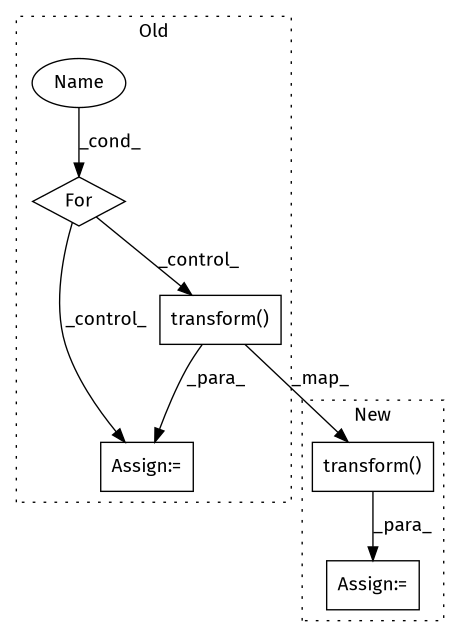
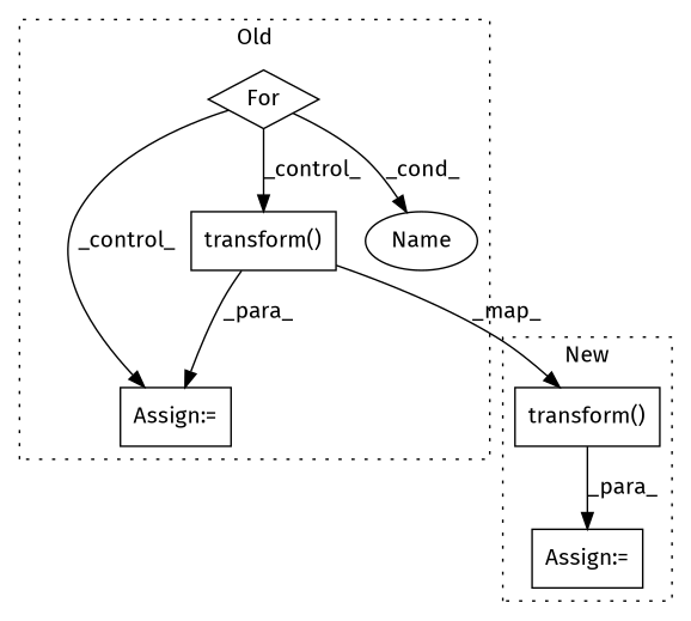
  digraph {
    fontname="Fira Sans"
    node [a=75 l=3 shape=box fontname="Fira Sans"]
    edge [fontname="Fira Sans"]
    n1 [l="15,18" label="transform()" s="4540,4570"]
    n2 [a=68 label="Assign:=" s=4537]
    n3 [a=87 l=5 label=Name s=4481 shape=ellipse]
    n4 [a=107 l="4,18" label=For s="4468,4504" shape=diamond]
    n5 [l="15,1" label="transform()" s="4477,4498"]
    n6 [a=68 label="Assign:=" s=4474]
    subgraph cluster_1 {
      label=Old
      style=dotted
      n1
      n2
      n3
      n4
    }
    subgraph cluster_2 {
      label=New
      style=dotted
      n5
      n6
    }
    n1 -> n2 [label=_para_]
    n1 -> n5 [label=_map_]
-   n3 -> n4 [label=_cond_]
+   n4 -> n3 [label=_cond_]
    n4 -> n1 [label=_control_]
    n4 -> n2 [label=_control_]
    n5 -> n6 [label=_para_]
  }
